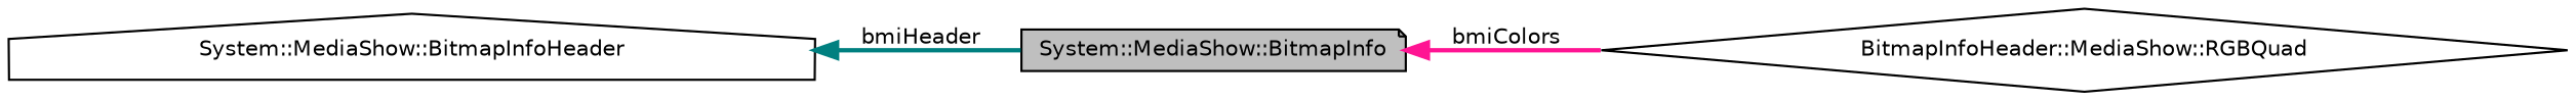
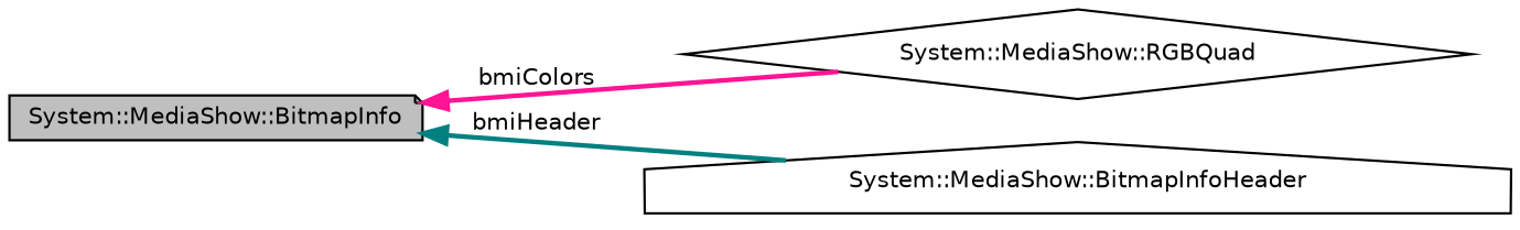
  digraph {
    rankdir=LR
    node [color=black fillcolor=white fontname=Helvetica fontsize=10 style=filled]
    edge [dir=back fontname=Helvetica fontsize=10 labelfontname=Helvetica labelfontsize=10 style=bold]
    n1 [fillcolor=grey75 fontcolor=black height=0.2 label="System::MediaShow::BitmapInfo" shape=note width=0.4]
-   n2 [height=0.2 label="BitmapInfoHeader::MediaShow::RGBQuad" shape=diamond width=0.4]
+   n2 [height=0.2 label="System::MediaShow::RGBQuad" shape=diamond width=0.4]
    n3 [height=0.2 label="System::MediaShow::BitmapInfoHeader" shape=house width=0.4]
    n1 -> n2 [color=deeppink label=" bmiColors"]
-   n3 -> n1 [color=teal label=" bmiHeader"]
+   n1 -> n3 [color=teal label=" bmiHeader"]
  }
